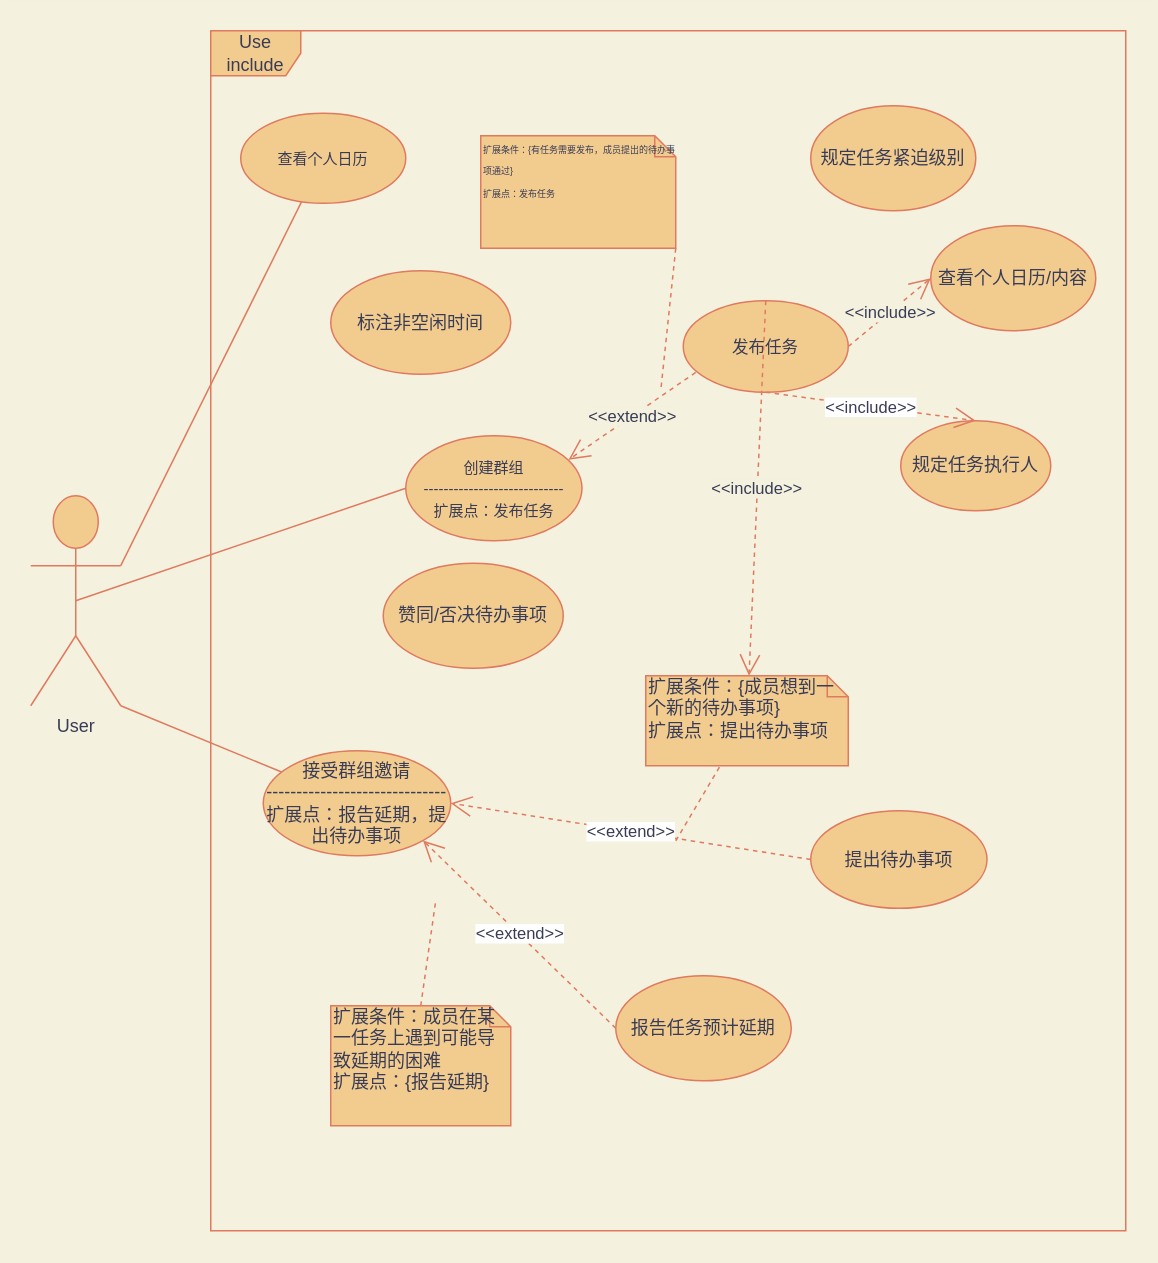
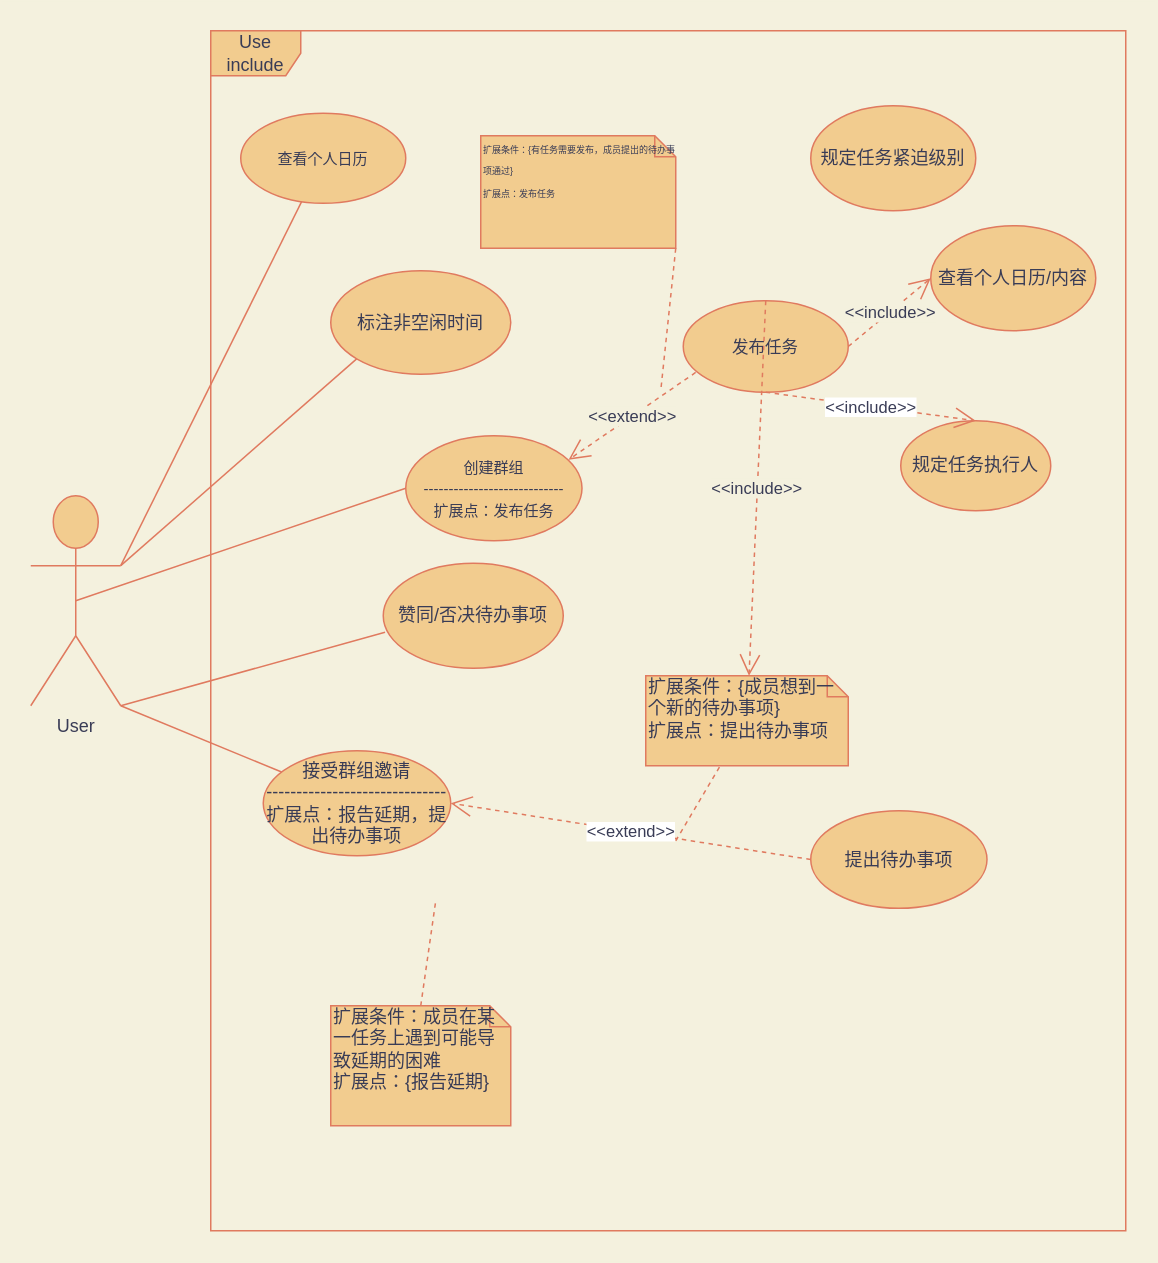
  <mxCell id="0" />
  <mxCell id="1" parent="0" />
  <mxCell id="2" value="User" style="shape=umlActor;verticalLabelPosition=bottom;verticalAlign=top;html=1;fillColor=#F2CC8F;strokeColor=#E07A5F;fontColor=#393C56;" parent="1" vertex="1"><mxGeometry x="20" y="330" width="60" height="140" as="geometry" /></mxCell>
  <mxCell id="3" value="Use include" style="shape=umlFrame;whiteSpace=wrap;html=1;fillColor=#F2CC8F;strokeColor=#E07A5F;fontColor=#393C56;" parent="1" vertex="1"><mxGeometry x="140" y="20" width="610" height="800" as="geometry" /></mxCell>
  <mxCell id="4" value="&lt;font style=&quot;font-size: 10px&quot;&gt;查看个人日历&lt;/font&gt;" style="ellipse;whiteSpace=wrap;html=1;fillColor=#F2CC8F;strokeColor=#E07A5F;fontColor=#393C56;" parent="1" vertex="1"><mxGeometry x="160" y="75" width="110" height="60" as="geometry" /></mxCell>
  <mxCell id="5" value="&lt;span style=&quot;font-size: 10px&quot;&gt;创建群组&lt;br&gt;----------------------------&lt;br&gt;扩展点：发布任务&lt;br&gt;&lt;/span&gt;" style="ellipse;whiteSpace=wrap;html=1;fillColor=#F2CC8F;strokeColor=#E07A5F;fontColor=#393C56;" parent="1" vertex="1"><mxGeometry x="270" y="290" width="117.5" height="70" as="geometry" /></mxCell>
  <mxCell id="6" value="接受群组邀请&lt;br&gt;------------------------------&lt;br&gt;扩展点：报告延期，提出待办事项" style="ellipse;whiteSpace=wrap;html=1;fillColor=#F2CC8F;strokeColor=#E07A5F;fontColor=#393C56;" parent="1" vertex="1"><mxGeometry x="175" y="500" width="125" height="70" as="geometry" /></mxCell>
  <mxCell id="7" value="&lt;font style=&quot;font-size: 11px&quot;&gt;发布任务&lt;/font&gt;" style="ellipse;whiteSpace=wrap;html=1;fillColor=#F2CC8F;strokeColor=#E07A5F;fontColor=#393C56;" parent="1" vertex="1"><mxGeometry x="455" y="200" width="110" height="61" as="geometry" /></mxCell>
  <mxCell id="8" value="提出待办事项" style="ellipse;whiteSpace=wrap;html=1;fillColor=#F2CC8F;strokeColor=#E07A5F;fontColor=#393C56;" parent="1" vertex="1"><mxGeometry x="540" y="540" width="117.5" height="65" as="geometry" /></mxCell>
  <mxCell id="9" value="规定任务紧迫级别" style="ellipse;whiteSpace=wrap;html=1;fillColor=#F2CC8F;strokeColor=#E07A5F;fontColor=#393C56;" parent="1" vertex="1"><mxGeometry x="540" y="70" width="110" height="70" as="geometry" /></mxCell>
  <mxCell id="10" value="赞同/否决待办事项" style="ellipse;whiteSpace=wrap;html=1;fillColor=#F2CC8F;strokeColor=#E07A5F;fontColor=#393C56;" parent="1" vertex="1"><mxGeometry x="255" y="375" width="120" height="70" as="geometry" /></mxCell>
  <mxCell id="11" value="" style="endArrow=none;html=1;entryX=1;entryY=0.333;entryDx=0;entryDy=0;entryPerimeter=0;labelBackgroundColor=#F4F1DE;strokeColor=#E07A5F;fontColor=#393C56;" parent="1" source="4" target="2" edge="1"><mxGeometry width="50" height="50" relative="1" as="geometry"><mxPoint x="104.289" y="165" as="sourcePoint" /><mxPoint x="104.289" y="115" as="targetPoint" /></mxGeometry></mxCell>
  <mxCell id="12" value="" style="endArrow=none;html=1;entryX=0;entryY=0.5;entryDx=0;entryDy=0;labelBackgroundColor=#F4F1DE;strokeColor=#E07A5F;fontColor=#393C56;exitX=0.5;exitY=0.5;exitDx=0;exitDy=0;exitPerimeter=0;" parent="1" source="2" target="5" edge="1"><mxGeometry width="50" height="50" relative="1" as="geometry"><mxPoint x="80" y="380" as="sourcePoint" /><mxPoint x="170" y="210" as="targetPoint" /></mxGeometry></mxCell>
  <mxCell id="13" value="" style="endArrow=none;html=1;entryX=1;entryY=1;entryDx=0;entryDy=0;entryPerimeter=0;labelBackgroundColor=#F4F1DE;strokeColor=#E07A5F;fontColor=#393C56;" parent="1" source="6" target="2" edge="1"><mxGeometry width="50" height="50" relative="1" as="geometry"><mxPoint x="104.289" y="375" as="sourcePoint" /><mxPoint x="104.289" y="325" as="targetPoint" /></mxGeometry></mxCell>
  <mxCell id="14" value="&amp;lt;&amp;lt;include&amp;gt;&amp;gt;" style="endArrow=open;endSize=12;dashed=1;html=1;exitX=0.5;exitY=0;exitDx=0;exitDy=0;labelBackgroundColor=#F4F1DE;strokeColor=#E07A5F;fontColor=#393C56;" parent="1" source="7" target="22" edge="1"><mxGeometry width="160" relative="1" as="geometry"><mxPoint x="350" y="130" as="sourcePoint" /><mxPoint x="510" y="130" as="targetPoint" /></mxGeometry></mxCell>
  <mxCell id="15" value="&amp;lt;&amp;lt;extend&amp;gt;&amp;gt;" style="endArrow=open;endSize=12;dashed=1;html=1;entryX=0.924;entryY=0.228;entryDx=0;entryDy=0;entryPerimeter=0;exitX=0.075;exitY=0.784;exitDx=0;exitDy=0;exitPerimeter=0;labelBackgroundColor=#F4F1DE;strokeColor=#E07A5F;fontColor=#393C56;" parent="1" source="7" target="5" edge="1"><mxGeometry width="160" relative="1" as="geometry"><mxPoint x="300" y="170" as="sourcePoint" /><mxPoint x="460" y="170" as="targetPoint" /></mxGeometry></mxCell>
- <mxCell id="17" value="报告任务预计延期" style="ellipse;whiteSpace=wrap;html=1;fillColor=#F2CC8F;strokeColor=#E07A5F;fontColor=#393C56;" parent="1" vertex="1"><mxGeometry x="410" y="650" width="117" height="70" as="geometry" /></mxCell>
+ <mxCell id="16" value="" style="endArrow=none;html=1;exitX=0.01;exitY=0.657;exitDx=0;exitDy=0;exitPerimeter=0;labelBackgroundColor=#F4F1DE;strokeColor=#E07A5F;fontColor=#393C56;entryX=1;entryY=1;entryDx=0;entryDy=0;entryPerimeter=0;" parent="1" source="10" target="2" edge="1"><mxGeometry width="50" height="50" relative="1" as="geometry"><mxPoint x="50" y="250" as="sourcePoint" /><mxPoint x="70" y="200" as="targetPoint" /></mxGeometry></mxCell>
  <mxCell id="18" value="&lt;font style=&quot;font-size: 6px ; line-height: 10%&quot;&gt;扩展条件：{有任务需要发布，成员提出的待办事项通过}&lt;br style=&quot;font-size: 6px&quot;&gt;扩展点：发布任务&lt;/font&gt;" style="shape=note;whiteSpace=wrap;html=1;size=14;verticalAlign=top;align=left;spacingTop=-6;fillColor=#F2CC8F;strokeColor=#E07A5F;fontColor=#393C56;" parent="1" vertex="1"><mxGeometry x="320" y="90" width="130" height="75" as="geometry" /></mxCell>
  <mxCell id="19" value="" style="endArrow=none;dashed=1;html=1;strokeColor=#E07A5F;fillColor=#F2CC8F;fontColor=#393C56;exitX=1;exitY=1;exitDx=0;exitDy=0;exitPerimeter=0;" parent="1" source="18" edge="1"><mxGeometry width="50" height="50" relative="1" as="geometry"><mxPoint x="365" y="100" as="sourcePoint" /><mxPoint x="440" y="260" as="targetPoint" /></mxGeometry></mxCell>
  <mxCell id="20" value="&amp;lt;&amp;lt;extend&amp;gt;&amp;gt;" style="endArrow=open;endSize=12;dashed=1;html=1;strokeColor=#E07A5F;fillColor=#F2CC8F;fontColor=#393C56;entryX=1;entryY=0.5;entryDx=0;entryDy=0;exitX=0;exitY=0.5;exitDx=0;exitDy=0;" parent="1" source="8" target="6" edge="1"><mxGeometry width="160" relative="1" as="geometry"><mxPoint x="390" y="200" as="sourcePoint" /><mxPoint x="550" y="200" as="targetPoint" /></mxGeometry></mxCell>
- <mxCell id="21" value="&amp;lt;&amp;lt;extend&amp;gt;&amp;gt;" style="endArrow=open;endSize=12;dashed=1;html=1;strokeColor=#E07A5F;fillColor=#F2CC8F;fontColor=#393C56;entryX=1;entryY=1;entryDx=0;entryDy=0;exitX=0;exitY=0.5;exitDx=0;exitDy=0;" parent="1" source="17" target="6" edge="1"><mxGeometry width="160" relative="1" as="geometry"><mxPoint x="390" y="270" as="sourcePoint" /><mxPoint x="550" y="270" as="targetPoint" /></mxGeometry></mxCell>
  <mxCell id="22" value="扩展条件：{成员想到一个新的待办事项}&lt;br&gt;扩展点：提出待办事项&lt;br&gt;" style="shape=note;whiteSpace=wrap;html=1;size=14;verticalAlign=top;align=left;spacingTop=-6;rounded=0;sketch=0;strokeColor=#E07A5F;fillColor=#F2CC8F;fontColor=#393C56;" parent="1" vertex="1"><mxGeometry x="430" y="450" width="135" height="60" as="geometry" /></mxCell>
  <mxCell id="23" value="" style="endArrow=none;dashed=1;html=1;strokeColor=#E07A5F;fillColor=#F2CC8F;fontColor=#393C56;" parent="1" target="22" edge="1"><mxGeometry width="50" height="50" relative="1" as="geometry"><mxPoint x="450" y="560" as="sourcePoint" /><mxPoint x="400" y="220" as="targetPoint" /></mxGeometry></mxCell>
  <mxCell id="24" value="扩展条件：成员在某一任务上遇到可能导致延期的困难&lt;br&gt;扩展点：{报告延期}" style="shape=note;whiteSpace=wrap;html=1;size=14;verticalAlign=top;align=left;spacingTop=-6;rounded=0;sketch=0;strokeColor=#E07A5F;fillColor=#F2CC8F;fontColor=#393C56;" parent="1" vertex="1"><mxGeometry x="220" y="670" width="120" height="80" as="geometry" /></mxCell>
  <mxCell id="25" value="" style="endArrow=none;dashed=1;html=1;strokeColor=#E07A5F;fillColor=#F2CC8F;fontColor=#393C56;exitX=0.5;exitY=0;exitDx=0;exitDy=0;exitPerimeter=0;" parent="1" source="24" edge="1"><mxGeometry width="50" height="50" relative="1" as="geometry"><mxPoint x="260" y="350" as="sourcePoint" /><mxPoint x="290" y="600" as="targetPoint" /></mxGeometry></mxCell>
  <mxCell id="26" value="规定任务执行人" style="ellipse;whiteSpace=wrap;html=1;rounded=0;sketch=0;strokeColor=#E07A5F;fillColor=#F2CC8F;fontColor=#393C56;" parent="1" vertex="1"><mxGeometry x="600" y="280" width="100" height="60" as="geometry" /></mxCell>
  <mxCell id="27" value="&amp;lt;&amp;lt;include&amp;gt;&amp;gt;" style="endArrow=open;endSize=12;dashed=1;html=1;strokeColor=#E07A5F;fillColor=#F2CC8F;fontColor=#393C56;entryX=0.5;entryY=0;entryDx=0;entryDy=0;exitX=0.5;exitY=1;exitDx=0;exitDy=0;" parent="1" source="7" target="26" edge="1"><mxGeometry width="160" relative="1" as="geometry"><mxPoint x="570" y="230" as="sourcePoint" /><mxPoint x="640" y="220" as="targetPoint" /><Array as="points" /></mxGeometry></mxCell>
  <mxCell id="28" value="标注非空闲时间" style="ellipse;whiteSpace=wrap;html=1;rounded=0;sketch=0;strokeColor=#E07A5F;fillColor=#F2CC8F;fontColor=#393C56;" parent="1" vertex="1"><mxGeometry x="220" y="180" width="120" height="69" as="geometry" /></mxCell>
+ <mxCell id="29" value="" style="endArrow=none;html=1;strokeColor=#E07A5F;fillColor=#F2CC8F;fontColor=#393C56;exitX=1;exitY=0.333;exitDx=0;exitDy=0;exitPerimeter=0;entryX=0;entryY=1;entryDx=0;entryDy=0;" parent="1" source="2" target="28" edge="1"><mxGeometry width="50" height="50" relative="1" as="geometry"><mxPoint x="170" y="290" as="sourcePoint" /><mxPoint x="220" y="240" as="targetPoint" /></mxGeometry></mxCell>
  <mxCell id="30" value="查看个人日历/内容" style="ellipse;whiteSpace=wrap;html=1;fillColor=#F2CC8F;strokeColor=#E07A5F;fontColor=#393C56;" parent="1" vertex="1"><mxGeometry x="620" y="150" width="110" height="70" as="geometry" /></mxCell>
  <mxCell id="31" value="&amp;lt;&amp;lt;include&amp;gt;&amp;gt;" style="endArrow=open;endSize=12;dashed=1;html=1;exitX=1;exitY=0.5;exitDx=0;exitDy=0;labelBackgroundColor=#F4F1DE;strokeColor=#E07A5F;fontColor=#393C56;entryX=0;entryY=0.5;entryDx=0;entryDy=0;" parent="1" source="7" target="30" edge="1"><mxGeometry width="160" relative="1" as="geometry"><mxPoint x="520" y="210" as="sourcePoint" /><mxPoint x="577.786" y="145.415" as="targetPoint" /></mxGeometry></mxCell>
